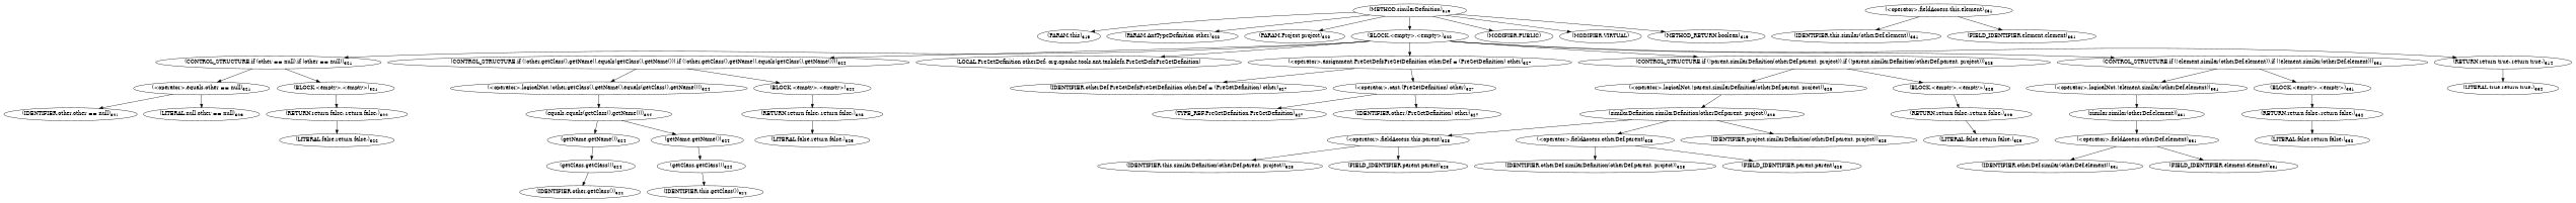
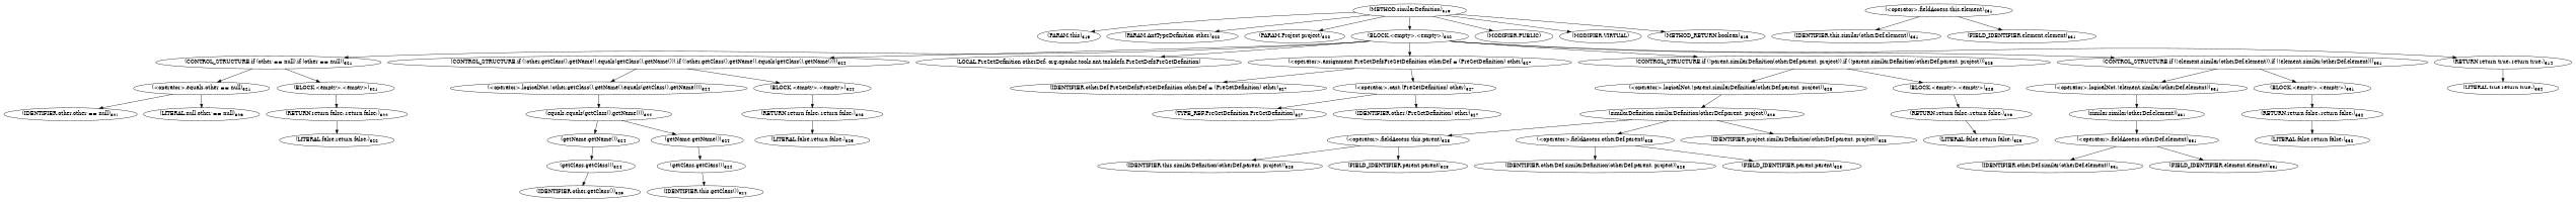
  digraph {
    n1 [label=<(METHOD,similarDefinition)<SUB>319</SUB>>]
    n2 [label=<(PARAM,this)<SUB>319</SUB>>]
    n3 [label=<(PARAM,AntTypeDefinition other)<SUB>320</SUB>>]
    n4 [label=<(PARAM,Project project)<SUB>320</SUB>>]
    n5 [label=<(BLOCK,&lt;empty&gt;,&lt;empty&gt;)<SUB>320</SUB>>]
    n6 [label=<(MODIFIER,PUBLIC)>]
    n7 [label=<(MODIFIER,VIRTUAL)>]
    n8 [label=<(METHOD_RETURN,boolean)<SUB>319</SUB>>]
    n9 [label=<(CONTROL_STRUCTURE,if (other == null),if (other == null))<SUB>321</SUB>>]
    n10 [label=<(CONTROL_STRUCTURE,if (!other.getClass().getName().equals(getClass().getName())),if (!other.getClass().getName().equals(getClass().getName())))<SUB>324</SUB>>]
    n11 [label=<(LOCAL,PreSetDefinition otherDef: org.apache.tools.ant.taskdefs.PreSetDef$PreSetDefinition)>]
    n12 [label=<(&lt;operator&gt;.assignment,PreSetDef$PreSetDefinition otherDef = (PreSetDefinition) other)<SUB>327</SUB>>]
    n13 [label=<(CONTROL_STRUCTURE,if (!parent.similarDefinition(otherDef.parent, project)),if (!parent.similarDefinition(otherDef.parent, project)))<SUB>328</SUB>>]
    n14 [label=<(CONTROL_STRUCTURE,if (!element.similar(otherDef.element)),if (!element.similar(otherDef.element)))<SUB>331</SUB>>]
    n15 [label=<(RETURN,return true;,return true;)<SUB>314</SUB>>]
    n16 [label=<(&lt;operator&gt;.equals,other == null)<SUB>321</SUB>>]
    n17 [label=<(BLOCK,&lt;empty&gt;,&lt;empty&gt;)<SUB>321</SUB>>]
    n18 [label=<(&lt;operator&gt;.logicalNot,!other.getClass().getName().equals(getClass().getName()))<SUB>324</SUB>>]
    n19 [label=<(BLOCK,&lt;empty&gt;,&lt;empty&gt;)<SUB>324</SUB>>]
    n20 [label=<(IDENTIFIER,otherDef,PreSetDef$PreSetDefinition otherDef = (PreSetDefinition) other)<SUB>327</SUB>>]
    n21 [label=<(&lt;operator&gt;.cast,(PreSetDefinition) other)<SUB>327</SUB>>]
    n22 [label=<(&lt;operator&gt;.logicalNot,!parent.similarDefinition(otherDef.parent, project))<SUB>328</SUB>>]
    n23 [label=<(BLOCK,&lt;empty&gt;,&lt;empty&gt;)<SUB>328</SUB>>]
    n24 [label=<(&lt;operator&gt;.logicalNot,!element.similar(otherDef.element))<SUB>331</SUB>>]
    n25 [label=<(BLOCK,&lt;empty&gt;,&lt;empty&gt;)<SUB>331</SUB>>]
    n26 [label=<(LITERAL,true,return true;)<SUB>334</SUB>>]
    n27 [label=<(IDENTIFIER,other,other == null)<SUB>321</SUB>>]
    n28 [label=<(LITERAL,null,other == null)<SUB>329</SUB>>]
    n29 [label=<(RETURN,return false;,return false;)<SUB>322</SUB>>]
    n30 [label=<(LITERAL,false,return false;)<SUB>322</SUB>>]
    n31 [label=<(equals,equals(getClass().getName()))<SUB>324</SUB>>]
    n32 [label=<(RETURN,return false;,return false;)<SUB>325</SUB>>]
    n33 [label=<(getName,getName())<SUB>324</SUB>>]
    n34 [label=<(getName,getName())<SUB>324</SUB>>]
    n35 [label=<(getClass,getClass())<SUB>324</SUB>>]
    n36 [label=<(getClass,getClass())<SUB>324</SUB>>]
-   n37 [label=<(IDENTIFIER,other,getClass())<SUB>324</SUB>>]
+   n37 [label=<(IDENTIFIER,other,getClass())<SUB>326</SUB>>]
    n38 [label=<(IDENTIFIER,this,getClass())<SUB>324</SUB>>]
    n39 [label=<(LITERAL,false,return false;)<SUB>325</SUB>>]
    n40 [label=<(TYPE_REF,PreSetDefinition,PreSetDefinition)<SUB>327</SUB>>]
    n41 [label=<(IDENTIFIER,other,(PreSetDefinition) other)<SUB>327</SUB>>]
    n42 [label=<(similarDefinition,similarDefinition(otherDef.parent, project))<SUB>328</SUB>>]
    n43 [label=<(RETURN,return false;,return false;)<SUB>329</SUB>>]
    n44 [label=<(&lt;operator&gt;.fieldAccess,this.parent)<SUB>328</SUB>>]
    n45 [label=<(&lt;operator&gt;.fieldAccess,otherDef.parent)<SUB>328</SUB>>]
    n46 [label=<(IDENTIFIER,project,similarDefinition(otherDef.parent, project))<SUB>328</SUB>>]
    n47 [label=<(IDENTIFIER,this,similarDefinition(otherDef.parent, project))<SUB>328</SUB>>]
    n48 [label=<(FIELD_IDENTIFIER,parent,parent)<SUB>328</SUB>>]
    n49 [label=<(IDENTIFIER,otherDef,similarDefinition(otherDef.parent, project))<SUB>328</SUB>>]
    n50 [label=<(FIELD_IDENTIFIER,parent,parent)<SUB>328</SUB>>]
    n51 [label=<(LITERAL,false,return false;)<SUB>329</SUB>>]
    n52 [label=<(similar,similar(otherDef.element))<SUB>331</SUB>>]
    n53 [label=<(RETURN,return false;,return false;)<SUB>332</SUB>>]
    n54 [label=<(&lt;operator&gt;.fieldAccess,otherDef.element)<SUB>331</SUB>>]
    n55 [label=<(&lt;operator&gt;.fieldAccess,this.element)<SUB>431</SUB>>]
    n56 [label=<(IDENTIFIER,this,similar(otherDef.element))<SUB>331</SUB>>]
    n57 [label=<(FIELD_IDENTIFIER,element,element)<SUB>331</SUB>>]
    n58 [label=<(IDENTIFIER,otherDef,similar(otherDef.element))<SUB>331</SUB>>]
    n59 [label=<(FIELD_IDENTIFIER,element,element)<SUB>331</SUB>>]
    n60 [label=<(LITERAL,false,return false;)<SUB>332</SUB>>]
    n1 -> n2
    n1 -> n3
    n1 -> n4
    n1 -> n5
    n1 -> n6
    n1 -> n7
    n1 -> n8
    n5 -> n9
    n5 -> n10
    n5 -> n11
    n5 -> n12
    n5 -> n13
    n5 -> n14
    n5 -> n15
    n9 -> n16
    n9 -> n17
    n10 -> n18
    n10 -> n19
    n12 -> n20
    n12 -> n21
    n13 -> n22
    n13 -> n23
    n14 -> n24
    n14 -> n25
    n15 -> n26
    n16 -> n27
    n16 -> n28
    n17 -> n29
    n18 -> n31
    n19 -> n32
    n21 -> n40
    n21 -> n41
    n22 -> n42
    n23 -> n43
    n24 -> n52
    n25 -> n53
    n29 -> n30
    n31 -> n33
    n31 -> n34
    n32 -> n39
    n33 -> n35
    n34 -> n36
    n35 -> n37
    n36 -> n38
    n42 -> n44
    n42 -> n45
    n42 -> n46
    n43 -> n51
    n44 -> n47
    n44 -> n48
    n45 -> n49
    n45 -> n50
    n52 -> n54
    n53 -> n60
    n54 -> n58
    n54 -> n59
    n55 -> n56
    n55 -> n57
  }
